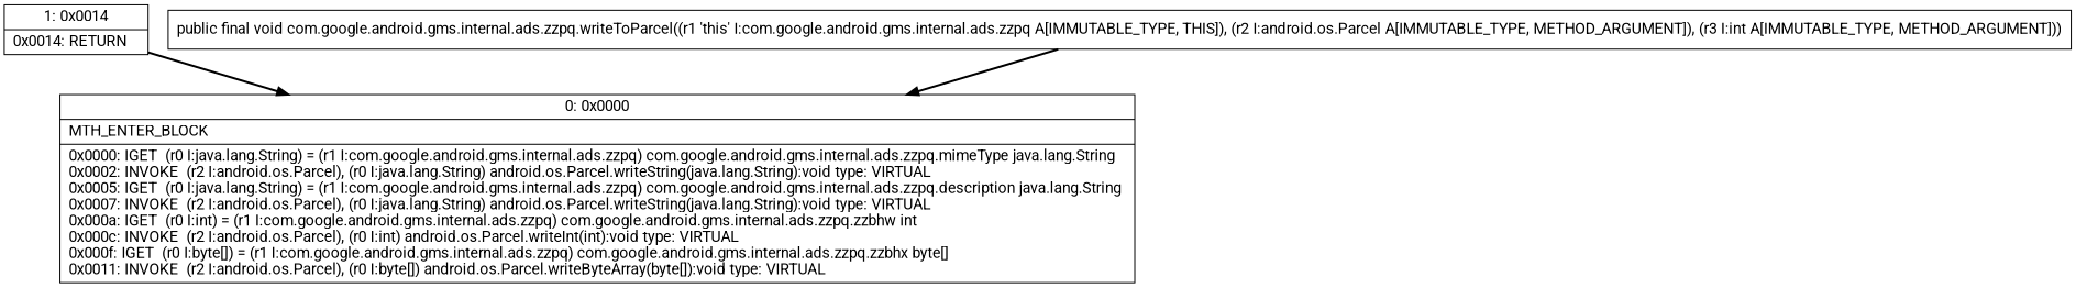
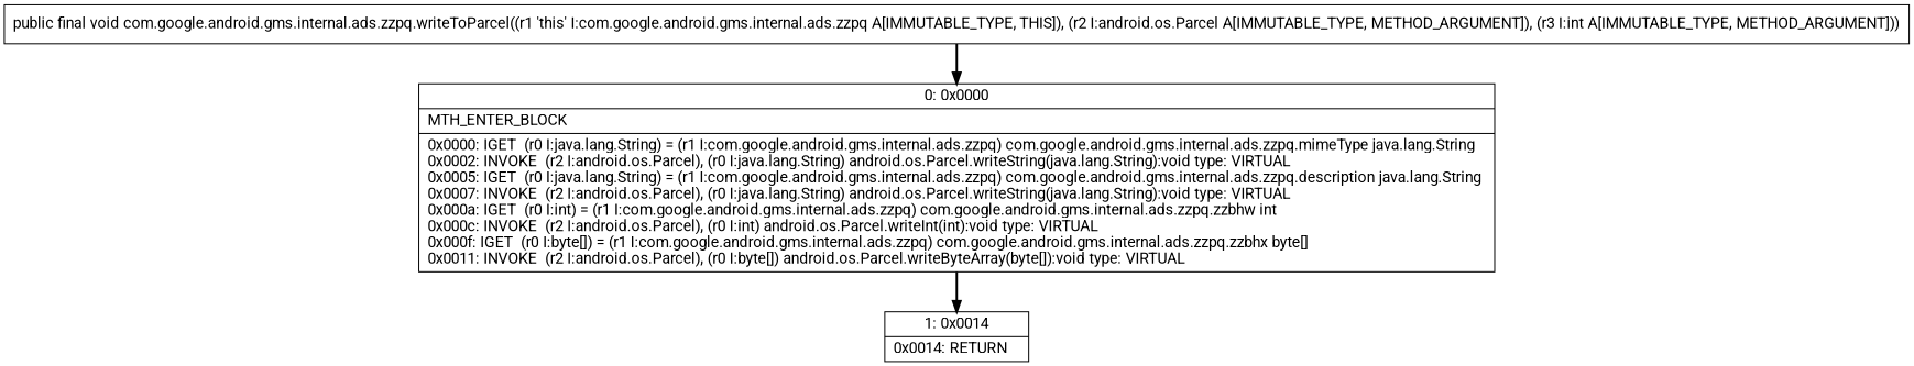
  digraph {
    fontname=Roboto
    node [shape=record fontname=Roboto]
    edge [style=bold fontname=Roboto]
    n1 [label="{0\:\ 0x0000|MTH_ENTER_BLOCK\l|0x0000: IGET  (r0 I:java.lang.String) = (r1 I:com.google.android.gms.internal.ads.zzpq) com.google.android.gms.internal.ads.zzpq.mimeType java.lang.String \l0x0002: INVOKE  (r2 I:android.os.Parcel), (r0 I:java.lang.String) android.os.Parcel.writeString(java.lang.String):void type: VIRTUAL \l0x0005: IGET  (r0 I:java.lang.String) = (r1 I:com.google.android.gms.internal.ads.zzpq) com.google.android.gms.internal.ads.zzpq.description java.lang.String \l0x0007: INVOKE  (r2 I:android.os.Parcel), (r0 I:java.lang.String) android.os.Parcel.writeString(java.lang.String):void type: VIRTUAL \l0x000a: IGET  (r0 I:int) = (r1 I:com.google.android.gms.internal.ads.zzpq) com.google.android.gms.internal.ads.zzpq.zzbhw int \l0x000c: INVOKE  (r2 I:android.os.Parcel), (r0 I:int) android.os.Parcel.writeInt(int):void type: VIRTUAL \l0x000f: IGET  (r0 I:byte[]) = (r1 I:com.google.android.gms.internal.ads.zzpq) com.google.android.gms.internal.ads.zzpq.zzbhx byte[] \l0x0011: INVOKE  (r2 I:android.os.Parcel), (r0 I:byte[]) android.os.Parcel.writeByteArray(byte[]):void type: VIRTUAL \l}"]
    n2 [label="{1\:\ 0x0014|0x0014: RETURN   \l}"]
    n3 [label="{public final void com.google.android.gms.internal.ads.zzpq.writeToParcel((r1 'this' I:com.google.android.gms.internal.ads.zzpq A[IMMUTABLE_TYPE, THIS]), (r2 I:android.os.Parcel A[IMMUTABLE_TYPE, METHOD_ARGUMENT]), (r3 I:int A[IMMUTABLE_TYPE, METHOD_ARGUMENT])) }"]
-   n2 -> n1
+   n1 -> n2
    n3 -> n1
  }
